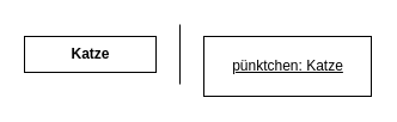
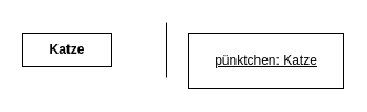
  <mxCell id="0" />
  <mxCell id="1" parent="0" />
  <mxCell id="2" value="pünktchen: Katze" style="html=1;fontStyle=4" vertex="1" parent="1"><mxGeometry x="170" y="30" width="140" height="50" as="geometry" /></mxCell>
- <mxCell id="3" value="Katze" style="html=1;fontStyle=1" vertex="1" parent="1"><mxGeometry x="20" y="30" width="110" height="30" as="geometry" /></mxCell>
+ <mxCell id="3" value="Katze" style="html=1;fontStyle=1" vertex="1" parent="1"><mxGeometry x="20" y="30" width="80" height="30" as="geometry" /></mxCell>
  <mxCell id="4" value="" style="line;strokeWidth=1;fillColor=none;align=left;verticalAlign=middle;spacingTop=-1;spacingLeft=3;spacingRight=3;rotatable=0;labelPosition=right;points=[];portConstraint=eastwest;direction=south;" vertex="1" parent="1"><mxGeometry x="146" y="20" width="8" height="50" as="geometry" /></mxCell>
